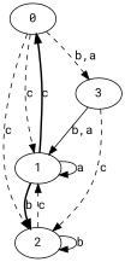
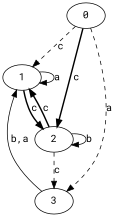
  digraph {
    d2tdocpreamble="\usetikzlibrary{automata}"
    d2tfigpreamble="\tikzstyle{every state}= [ draw=blue!50,very thick,fill=blue!20]  \tikzstyle{auto}= [fill=white]"
    fontname="Roboto Mono"
    ranksep=0.5
    node [fontname="Roboto Mono" style=state]
    edge [fontname="Roboto Mono" lblstyle=auto style=dashed topath="bend right"]
    n1 [label=0]
    n2 [label=1 style="state, initial"]
    n3 [label=2]
    n4 [label=3 style="state, accepting"]
    n1 -> n2 [label=c]
-   n1 -> n3 [label=c]
-   n1 -> n4 [label="b,a"]
-   n2 -> n1 [label=c style=bold]
+   n1 -> n3 [label=c style=bold]
+   n1 -> n4 [label=a]
    n2 -> n2 [label=a style=solid topath="loop above"]
-   n2 -> n3 [label=b style=bold]
-   n3 -> n2 [label=c]
+   n2 -> n3 [label=c style=bold]
+   n3 -> n2 [label=c style=bold]
    n3 -> n3 [label=b style=solid topath="loop above"]
    n4 -> n2 [label="b,a" style=solid]
-   n4 -> n3 [label=c]
+   n3 -> n4 [label=c]
  }
